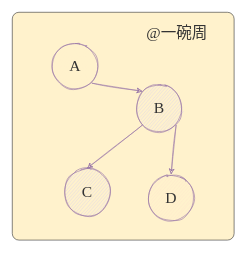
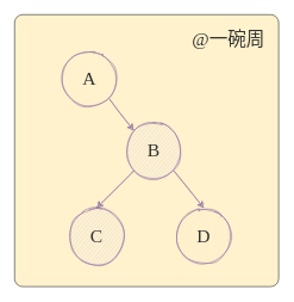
  <mxCell id="0" />
  <mxCell id="1" parent="0" />
  <mxCell id="2" value="" style="rounded=1;whiteSpace=wrap;html=1;sketch=0;fillStyle=auto;fontFamily=Comic Sans MS;fontSize=26;strokeColor=#333333;fillColor=#fff2cc;arcSize=3;" parent="1" vertex="1"><mxGeometry x="20" y="20" width="370" height="380" as="geometry" /></mxCell>
  <mxCell id="3" style="edgeStyle=none;rounded=0;sketch=1;orthogonalLoop=1;jettySize=auto;html=1;exitX=1;exitY=1;exitDx=0;exitDy=0;entryX=0;entryY=0;entryDx=0;entryDy=0;strokeColor=#9673A6;" parent="1" source="4" target="8" edge="1"><mxGeometry relative="1" as="geometry" /></mxCell>
  <mxCell id="4" value="&lt;font style=&quot;font-size: 26px&quot; face=&quot;Comic Sans MS&quot; color=&quot;#333333&quot;&gt;A&lt;/font&gt;" style="ellipse;whiteSpace=wrap;html=1;fillColor=#fff2cc;strokeColor=#9673a6;sketch=1;fillStyle=auto;" parent="1" vertex="1"><mxGeometry x="85" y="70" width="80" height="80" as="geometry" /></mxCell>
  <mxCell id="5" style="edgeStyle=none;rounded=0;sketch=1;orthogonalLoop=1;jettySize=auto;html=1;exitX=0.5;exitY=1;exitDx=0;exitDy=0;strokeColor=#9673A6;" parent="1" edge="1"><mxGeometry relative="1" as="geometry"><mxPoint x="60" y="310" as="sourcePoint" /></mxGeometry></mxCell>
  <mxCell id="6" style="edgeStyle=none;rounded=0;sketch=1;orthogonalLoop=1;jettySize=auto;html=1;exitX=0;exitY=1;exitDx=0;exitDy=0;entryX=0.5;entryY=0;entryDx=0;entryDy=0;strokeColor=#9673A6;" parent="1" source="8" target="9" edge="1"><mxGeometry relative="1" as="geometry" /></mxCell>
  <mxCell id="7" style="edgeStyle=none;rounded=0;sketch=1;orthogonalLoop=1;jettySize=auto;html=1;exitX=1;exitY=1;exitDx=0;exitDy=0;entryX=0.5;entryY=0;entryDx=0;entryDy=0;fontFamily=Comic Sans MS;fontSize=22;fontColor=#FF0000;strokeColor=#9673A6;" edge="1" parent="1" source="8" target="11"><mxGeometry relative="1" as="geometry" /></mxCell>
- <mxCell id="8" value="&lt;span style=&quot;color: rgb(51 , 51 , 51) ; font-family: &amp;#34;comic sans ms&amp;#34; ; font-size: 26px&quot;&gt;B&lt;/span&gt;" style="ellipse;whiteSpace=wrap;html=1;fillColor=#e1d5e7;strokeColor=#9673a6;sketch=1;fillStyle=auto;" parent="1" vertex="1"><mxGeometry x="225" y="140" width="80" height="80" as="geometry" /></mxCell>
- <mxCell id="9" value="&lt;span style=&quot;color: rgb(51 , 51 , 51) ; font-family: &amp;#34;comic sans ms&amp;#34; ; font-size: 26px&quot;&gt;C&lt;/span&gt;" style="ellipse;whiteSpace=wrap;html=1;fillColor=#e1d5e7;strokeColor=#9673a6;sketch=1;fillStyle=auto;" parent="1" vertex="1"><mxGeometry x="105" y="280" width="80" height="80" as="geometry" /></mxCell>
- <mxCell id="10" value="@一碗周" style="text;html=1;strokeColor=none;fillColor=none;align=center;verticalAlign=middle;whiteSpace=wrap;rounded=0;sketch=1;fillStyle=auto;fontFamily=Comic Sans MS;fontSize=26;fontColor=#333333;" parent="1" vertex="1"><mxGeometry x="235" y="40" width="120" height="30" as="geometry" /></mxCell>
+ <mxCell id="8" value="&lt;span style=&quot;color: rgb(51 , 51 , 51) ; font-family: &amp;#34;comic sans ms&amp;#34; ; font-size: 26px&quot;&gt;B&lt;/span&gt;" style="ellipse;whiteSpace=wrap;html=1;fillColor=#e1d5e7;strokeColor=#9673a6;sketch=1;fillStyle=auto;" parent="1" vertex="1"><mxGeometry x="175" y="170" width="80" height="80" as="geometry" /></mxCell>
+ <mxCell id="9" value="&lt;span style=&quot;color: rgb(51 , 51 , 51) ; font-family: &amp;#34;comic sans ms&amp;#34; ; font-size: 26px&quot;&gt;C&lt;/span&gt;" style="ellipse;whiteSpace=wrap;html=1;fillColor=#e1d5e7;strokeColor=#9673a6;sketch=1;fillStyle=auto;" parent="1" vertex="1"><mxGeometry x="95" y="290" width="80" height="80" as="geometry" /></mxCell>
+ <mxCell id="10" value="@一碗周" style="text;html=1;strokeColor=none;fillColor=none;align=center;verticalAlign=middle;whiteSpace=wrap;rounded=0;sketch=1;fillStyle=auto;fontFamily=Comic Sans MS;fontSize=26;fontColor=#333333;" parent="1" vertex="1"><mxGeometry x="260" y="40" width="120" height="30" as="geometry" /></mxCell>
  <mxCell id="11" value="&lt;span style=&quot;color: rgb(51 , 51 , 51) ; font-family: &amp;#34;comic sans ms&amp;#34; ; font-size: 26px&quot;&gt;D&lt;/span&gt;" style="ellipse;whiteSpace=wrap;html=1;fillColor=#ffe6cc;strokeColor=#9673a6;sketch=1;fillStyle=auto;" vertex="1" parent="1"><mxGeometry x="245" y="290" width="80" height="80" as="geometry" /></mxCell>
